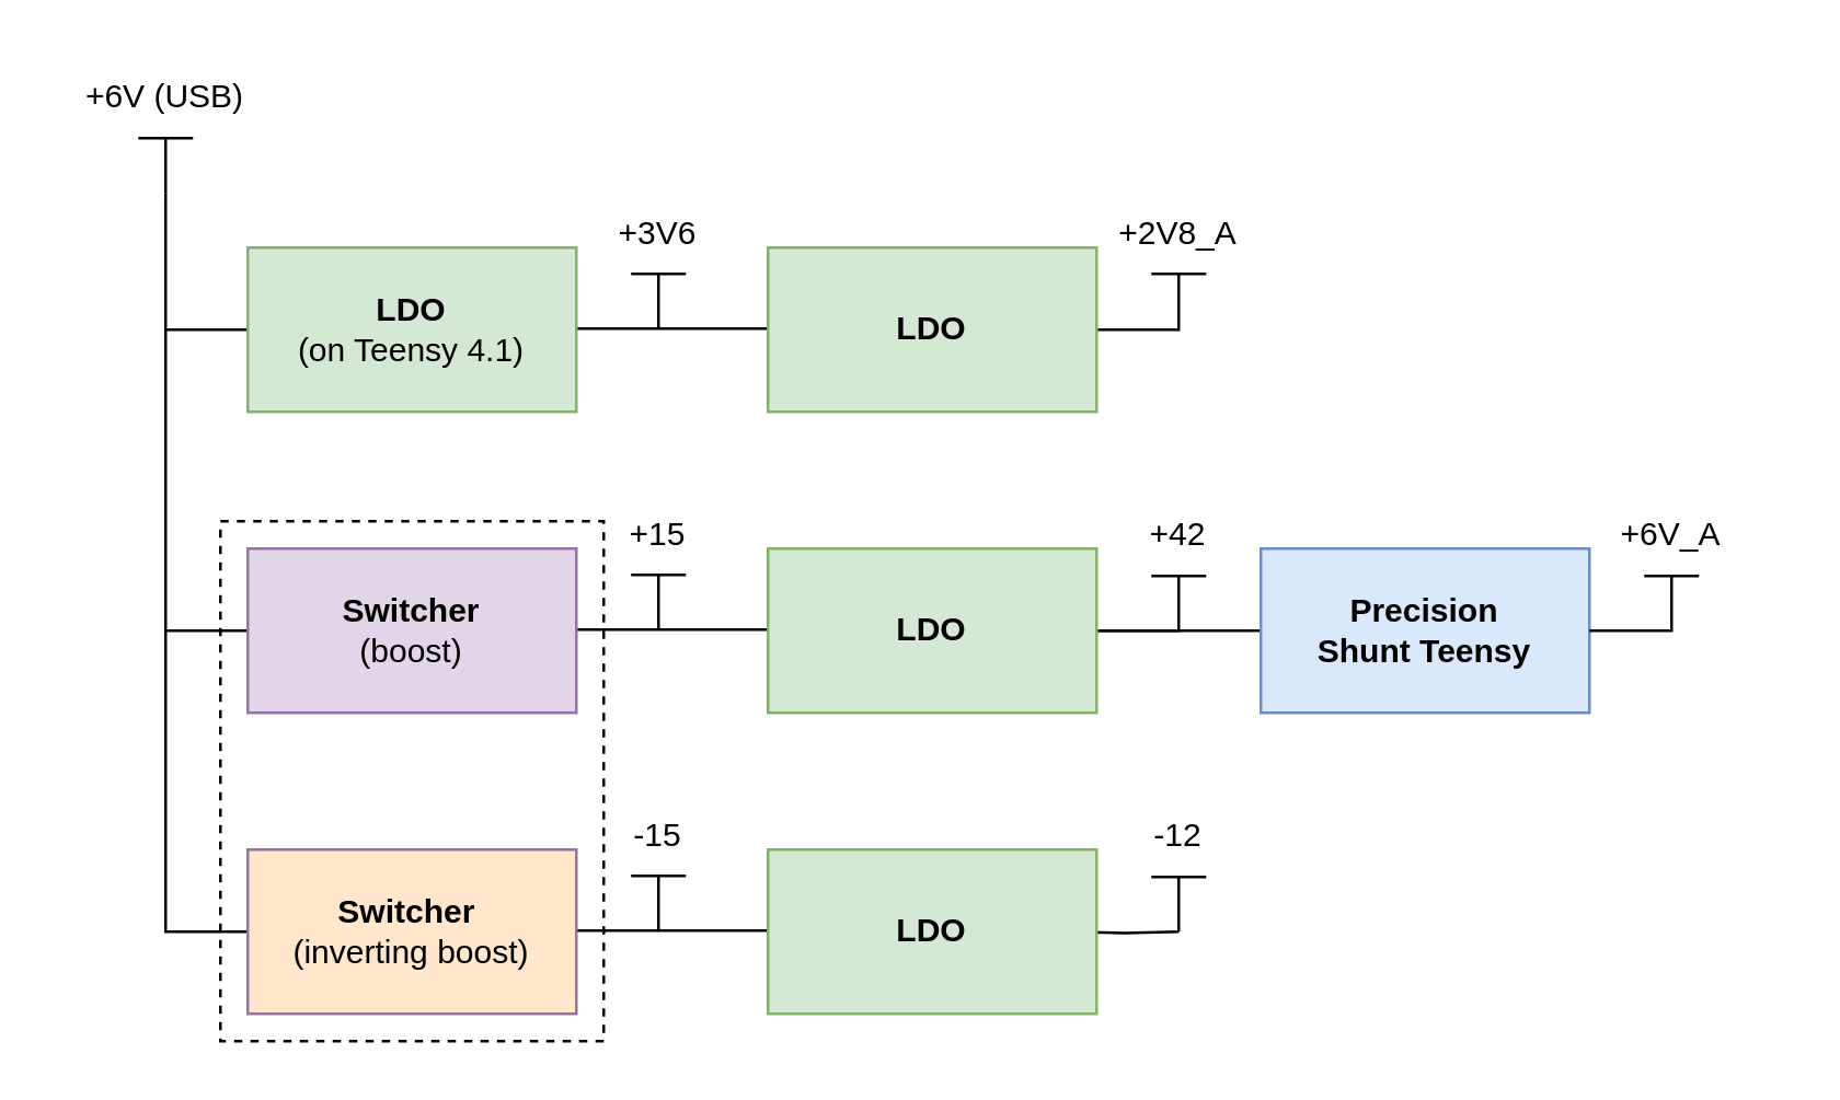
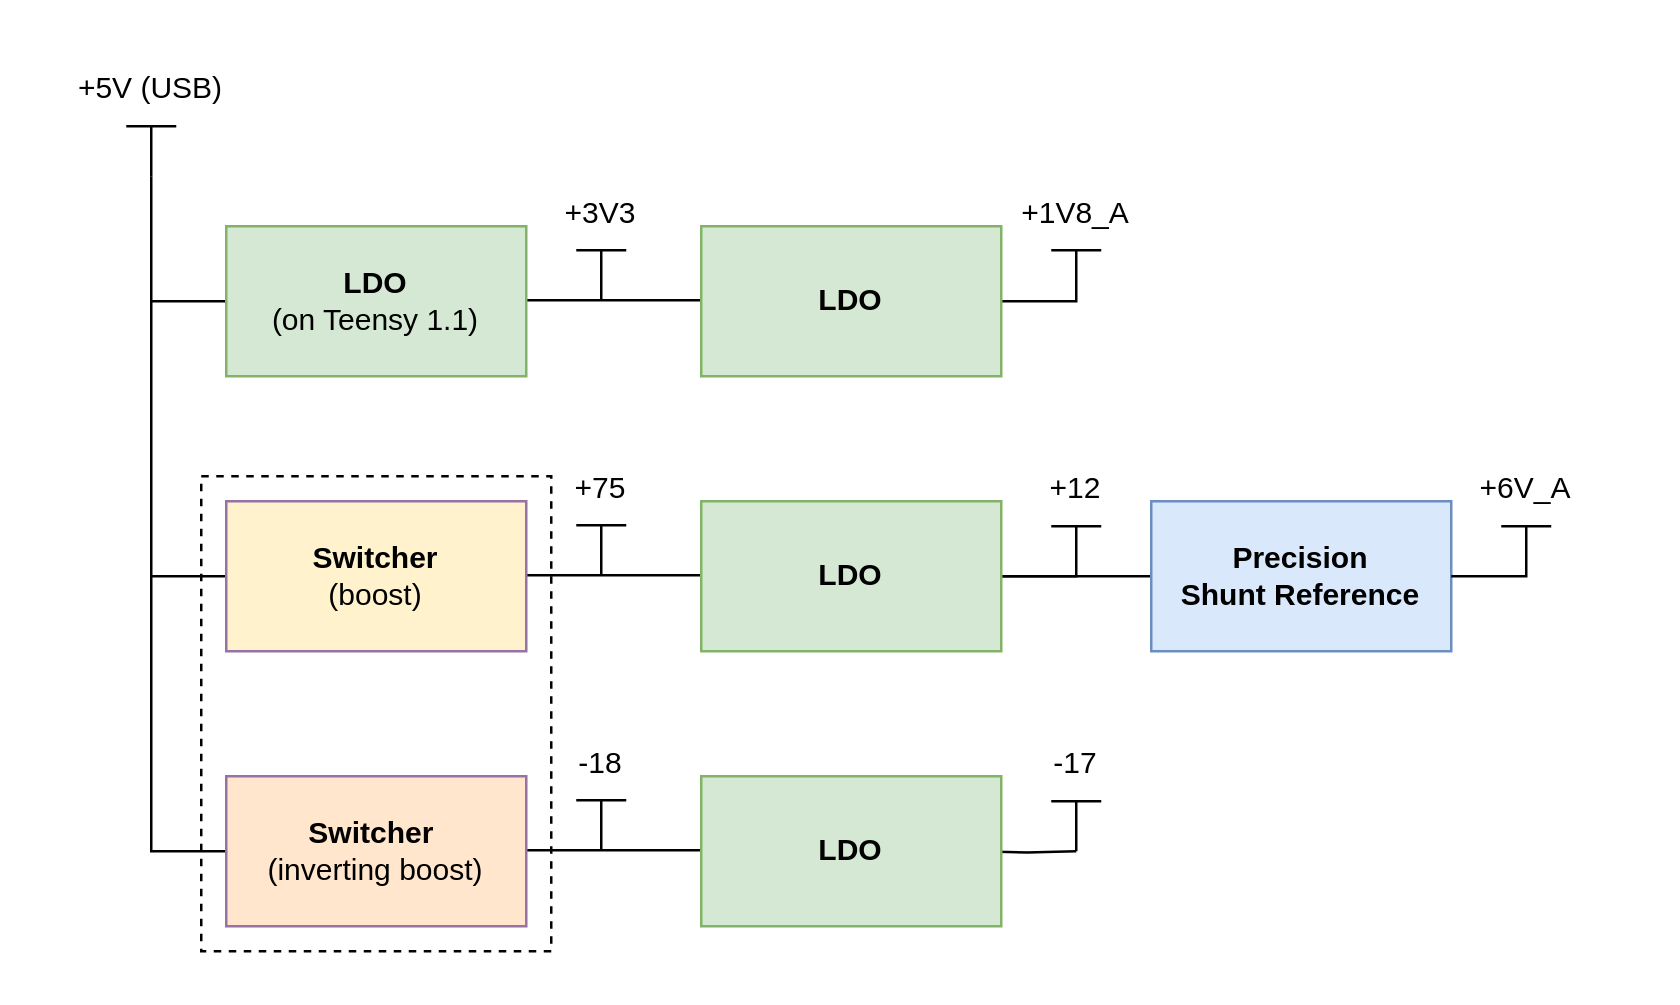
  <mxCell id="0" />
  <mxCell id="1" parent="0" />
  <mxCell id="2" style="edgeStyle=orthogonalEdgeStyle;rounded=0;orthogonalLoop=1;jettySize=auto;html=1;exitX=0;exitY=0.5;exitDx=0;exitDy=0;endArrow=none;endFill=0;" parent="1" source="4" edge="1"><mxGeometry relative="1" as="geometry"><mxPoint x="60" y="70" as="targetPoint" /><Array as="points"><mxPoint x="60" y="120" /><mxPoint x="60" y="70" /></Array></mxGeometry></mxCell>
  <mxCell id="3" style="edgeStyle=orthogonalEdgeStyle;rounded=0;orthogonalLoop=1;jettySize=auto;html=1;exitX=1;exitY=0.5;exitDx=0;exitDy=0;entryX=0;entryY=0.5;entryDx=0;entryDy=0;endArrow=none;endFill=0;" parent="1" edge="1"><mxGeometry relative="1" as="geometry"><mxPoint x="200" y="119.6" as="sourcePoint" /><mxPoint x="280" y="119.6" as="targetPoint" /></mxGeometry></mxCell>
- <mxCell id="4" value="&lt;b&gt;LDO&lt;/b&gt;&lt;br&gt;(on Teensy 4.1)" style="rounded=0;whiteSpace=wrap;html=1;fillColor=#d5e8d4;strokeColor=#82b366;" parent="1" vertex="1"><mxGeometry x="90" y="90" width="120" height="60" as="geometry" /></mxCell>
+ <mxCell id="4" value="&lt;b&gt;LDO&lt;/b&gt;&lt;br&gt;(on Teensy 1.1)" style="rounded=0;whiteSpace=wrap;html=1;fillColor=#d5e8d4;strokeColor=#82b366;" parent="1" vertex="1"><mxGeometry x="90" y="90" width="120" height="60" as="geometry" /></mxCell>
  <mxCell id="5" style="edgeStyle=orthogonalEdgeStyle;rounded=0;orthogonalLoop=1;jettySize=auto;html=1;exitX=0;exitY=0.5;exitDx=0;exitDy=0;endArrow=none;endFill=0;" parent="1" source="7" edge="1"><mxGeometry relative="1" as="geometry"><mxPoint x="60" y="120" as="targetPoint" /><Array as="points"><mxPoint x="60" y="230" /><mxPoint x="60" y="120" /></Array></mxGeometry></mxCell>
  <mxCell id="6" style="edgeStyle=orthogonalEdgeStyle;rounded=0;orthogonalLoop=1;jettySize=auto;html=1;exitX=1;exitY=0.5;exitDx=0;exitDy=0;entryX=0;entryY=0.5;entryDx=0;entryDy=0;endArrow=none;endFill=0;" parent="1" edge="1"><mxGeometry relative="1" as="geometry"><mxPoint x="200" y="229.6" as="sourcePoint" /><mxPoint x="280" y="229.6" as="targetPoint" /></mxGeometry></mxCell>
- <mxCell id="7" value="&lt;b&gt;Switcher&lt;/b&gt;&lt;br&gt;(boost)" style="rounded=0;whiteSpace=wrap;html=1;fillColor=#e1d5e7;strokeColor=#9673a6;" parent="1" vertex="1"><mxGeometry x="90" y="200" width="120" height="60" as="geometry" /></mxCell>
+ <mxCell id="7" value="&lt;b&gt;Switcher&lt;/b&gt;&lt;br&gt;(boost)" style="rounded=0;whiteSpace=wrap;html=1;fillColor=#fff2cc;strokeColor=#9673a6;" parent="1" vertex="1"><mxGeometry x="90" y="200" width="120" height="60" as="geometry" /></mxCell>
  <mxCell id="8" style="edgeStyle=orthogonalEdgeStyle;rounded=0;orthogonalLoop=1;jettySize=auto;html=1;exitX=1;exitY=0.5;exitDx=0;exitDy=0;endArrow=none;endFill=0;entryX=0.5;entryY=1;entryDx=0;entryDy=0;" parent="1" target="30" edge="1"><mxGeometry relative="1" as="geometry"><mxPoint x="460" y="210" as="targetPoint" /><Array as="points"><mxPoint x="430" y="230" /></Array><mxPoint x="390" y="230" as="sourcePoint" /></mxGeometry></mxCell>
  <mxCell id="9" style="edgeStyle=orthogonalEdgeStyle;rounded=0;orthogonalLoop=1;jettySize=auto;html=1;exitX=1;exitY=0.5;exitDx=0;exitDy=0;entryX=0;entryY=0.5;entryDx=0;entryDy=0;fontSize=12;startArrow=none;startFill=0;endArrow=none;endFill=0;" parent="1" edge="1"><mxGeometry relative="1" as="geometry"><mxPoint x="390" y="230" as="sourcePoint" /><mxPoint x="480" y="230" as="targetPoint" /></mxGeometry></mxCell>
  <mxCell id="10" value="&lt;b&gt;LDO&lt;/b&gt;" style="rounded=0;whiteSpace=wrap;html=1;fillColor=#d5e8d4;strokeColor=#82b366;" parent="1" vertex="1"><mxGeometry x="280" y="200" width="120" height="60" as="geometry" /></mxCell>
  <mxCell id="11" style="edgeStyle=orthogonalEdgeStyle;rounded=0;orthogonalLoop=1;jettySize=auto;html=1;exitX=1;exitY=0.5;exitDx=0;exitDy=0;entryX=0;entryY=0.5;entryDx=0;entryDy=0;endArrow=none;endFill=0;" parent="1" edge="1"><mxGeometry relative="1" as="geometry"><mxPoint x="200" y="339.6" as="sourcePoint" /><mxPoint x="280" y="339.6" as="targetPoint" /></mxGeometry></mxCell>
  <mxCell id="12" style="edgeStyle=orthogonalEdgeStyle;rounded=0;orthogonalLoop=1;jettySize=auto;html=1;exitX=0;exitY=0.5;exitDx=0;exitDy=0;endArrow=none;endFill=0;" parent="1" source="13" edge="1"><mxGeometry relative="1" as="geometry"><mxPoint x="60" y="230" as="targetPoint" /><Array as="points"><mxPoint x="60" y="340" /><mxPoint x="60" y="230" /></Array></mxGeometry></mxCell>
  <mxCell id="13" value="&lt;b&gt;Switcher&lt;/b&gt;&amp;nbsp;&lt;br&gt;(inverting boost)" style="rounded=0;whiteSpace=wrap;html=1;fillColor=#ffe6cc;strokeColor=#9673a6;" parent="1" vertex="1"><mxGeometry x="90" y="310" width="120" height="60" as="geometry" /></mxCell>
  <mxCell id="14" style="edgeStyle=orthogonalEdgeStyle;rounded=0;orthogonalLoop=1;jettySize=auto;html=1;exitX=1;exitY=0.5;exitDx=0;exitDy=0;endArrow=none;endFill=0;" parent="1" edge="1"><mxGeometry relative="1" as="geometry"><mxPoint x="430" y="340" as="targetPoint" /><mxPoint x="390" y="340" as="sourcePoint" /></mxGeometry></mxCell>
  <mxCell id="15" value="&lt;b&gt;LDO&lt;/b&gt;" style="rounded=0;whiteSpace=wrap;html=1;fillColor=#d5e8d4;strokeColor=#82b366;" parent="1" vertex="1"><mxGeometry x="280" y="310" width="120" height="60" as="geometry" /></mxCell>
  <mxCell id="16" style="edgeStyle=orthogonalEdgeStyle;rounded=0;orthogonalLoop=1;jettySize=auto;html=1;exitX=1;exitY=0.5;exitDx=0;exitDy=0;endArrow=none;endFill=0;entryX=0.5;entryY=1;entryDx=0;entryDy=0;" parent="1" target="25" edge="1"><mxGeometry relative="1" as="geometry"><mxPoint x="460" y="80" as="targetPoint" /><Array as="points"><mxPoint x="430" y="120" /></Array><mxPoint x="390" y="120" as="sourcePoint" /></mxGeometry></mxCell>
  <mxCell id="17" value="&lt;b&gt;LDO&lt;/b&gt;" style="rounded=0;whiteSpace=wrap;html=1;fillColor=#d5e8d4;strokeColor=#82b366;" parent="1" vertex="1"><mxGeometry x="280" y="90" width="120" height="60" as="geometry" /></mxCell>
  <mxCell id="18" value="" style="endArrow=none;html=1;rounded=0;" parent="1" edge="1"><mxGeometry width="50" height="50" relative="1" as="geometry"><mxPoint x="50" y="50" as="sourcePoint" /><mxPoint x="70" y="50" as="targetPoint" /></mxGeometry></mxCell>
  <mxCell id="19" value="" style="endArrow=none;html=1;rounded=0;" parent="1" edge="1"><mxGeometry width="50" height="50" relative="1" as="geometry"><mxPoint x="60" y="70" as="sourcePoint" /><mxPoint x="60" y="50" as="targetPoint" /></mxGeometry></mxCell>
- <mxCell id="20" value="+6V (USB)" style="text;html=1;strokeColor=none;fillColor=none;align=center;verticalAlign=middle;whiteSpace=wrap;rounded=0;" parent="1" vertex="1"><mxGeometry x="20" y="20" width="80" height="30" as="geometry" /></mxCell>
+ <mxCell id="20" value="+5V (USB)" style="text;html=1;strokeColor=none;fillColor=none;align=center;verticalAlign=middle;whiteSpace=wrap;rounded=0;" parent="1" vertex="1"><mxGeometry x="20" y="20" width="80" height="30" as="geometry" /></mxCell>
  <mxCell id="21" value="" style="endArrow=none;html=1;rounded=0;" parent="1" edge="1"><mxGeometry width="50" height="50" relative="1" as="geometry"><mxPoint x="230" y="99.6" as="sourcePoint" /><mxPoint x="250" y="99.6" as="targetPoint" /></mxGeometry></mxCell>
  <mxCell id="22" value="" style="endArrow=none;html=1;rounded=0;entryX=0.5;entryY=1;entryDx=0;entryDy=0;" parent="1" target="23" edge="1"><mxGeometry width="50" height="50" relative="1" as="geometry"><mxPoint x="240" y="119.6" as="sourcePoint" /><mxPoint x="240" y="69.6" as="targetPoint" /></mxGeometry></mxCell>
- <mxCell id="23" value="+3V6" style="text;html=1;strokeColor=none;fillColor=none;align=center;verticalAlign=middle;whiteSpace=wrap;rounded=0;" parent="1" vertex="1"><mxGeometry x="200" y="69.6" width="80" height="30" as="geometry" /></mxCell>
+ <mxCell id="23" value="+3V3" style="text;html=1;strokeColor=none;fillColor=none;align=center;verticalAlign=middle;whiteSpace=wrap;rounded=0;" parent="1" vertex="1"><mxGeometry x="200" y="69.6" width="80" height="30" as="geometry" /></mxCell>
  <mxCell id="24" value="" style="endArrow=none;html=1;rounded=0;" parent="1" edge="1"><mxGeometry width="50" height="50" relative="1" as="geometry"><mxPoint x="420" y="99.6" as="sourcePoint" /><mxPoint x="440" y="99.6" as="targetPoint" /></mxGeometry></mxCell>
- <mxCell id="25" value="+2V8_A" style="text;html=1;strokeColor=none;fillColor=none;align=center;verticalAlign=middle;whiteSpace=wrap;rounded=0;" parent="1" vertex="1"><mxGeometry x="390" y="69.6" width="80" height="30" as="geometry" /></mxCell>
+ <mxCell id="25" value="+1V8_A" style="text;html=1;strokeColor=none;fillColor=none;align=center;verticalAlign=middle;whiteSpace=wrap;rounded=0;" parent="1" vertex="1"><mxGeometry x="390" y="69.6" width="80" height="30" as="geometry" /></mxCell>
  <mxCell id="26" value="" style="endArrow=none;html=1;rounded=0;" parent="1" edge="1"><mxGeometry width="50" height="50" relative="1" as="geometry"><mxPoint x="230" y="209.6" as="sourcePoint" /><mxPoint x="250" y="209.6" as="targetPoint" /></mxGeometry></mxCell>
  <mxCell id="27" value="" style="endArrow=none;html=1;rounded=0;entryX=0.5;entryY=1;entryDx=0;entryDy=0;" parent="1" target="28" edge="1"><mxGeometry width="50" height="50" relative="1" as="geometry"><mxPoint x="240" y="229.6" as="sourcePoint" /><mxPoint x="240" y="199.6" as="targetPoint" /></mxGeometry></mxCell>
- <mxCell id="28" value="+15" style="text;html=1;strokeColor=none;fillColor=none;align=center;verticalAlign=middle;whiteSpace=wrap;rounded=0;" parent="1" vertex="1"><mxGeometry x="200" y="179.6" width="80" height="30" as="geometry" /></mxCell>
+ <mxCell id="28" value="+75" style="text;html=1;strokeColor=none;fillColor=none;align=center;verticalAlign=middle;whiteSpace=wrap;rounded=0;" parent="1" vertex="1"><mxGeometry x="200" y="179.6" width="80" height="30" as="geometry" /></mxCell>
  <mxCell id="29" value="" style="endArrow=none;html=1;rounded=0;" parent="1" edge="1"><mxGeometry width="50" height="50" relative="1" as="geometry"><mxPoint x="420" y="210" as="sourcePoint" /><mxPoint x="440" y="210" as="targetPoint" /></mxGeometry></mxCell>
- <mxCell id="30" value="+42" style="text;html=1;strokeColor=none;fillColor=none;align=center;verticalAlign=middle;whiteSpace=wrap;rounded=0;" parent="1" vertex="1"><mxGeometry x="390" y="180" width="80" height="30" as="geometry" /></mxCell>
+ <mxCell id="30" value="+12" style="text;html=1;strokeColor=none;fillColor=none;align=center;verticalAlign=middle;whiteSpace=wrap;rounded=0;" parent="1" vertex="1"><mxGeometry x="390" y="180" width="80" height="30" as="geometry" /></mxCell>
  <mxCell id="31" value="" style="endArrow=none;html=1;rounded=0;" parent="1" edge="1"><mxGeometry width="50" height="50" relative="1" as="geometry"><mxPoint x="240" y="339.6" as="sourcePoint" /><mxPoint x="240" y="319.6" as="targetPoint" /></mxGeometry></mxCell>
  <mxCell id="32" value="" style="endArrow=none;html=1;rounded=0;" parent="1" edge="1"><mxGeometry width="50" height="50" relative="1" as="geometry"><mxPoint x="230" y="319.6" as="sourcePoint" /><mxPoint x="250" y="319.6" as="targetPoint" /></mxGeometry></mxCell>
- <mxCell id="33" value="-15" style="text;html=1;strokeColor=none;fillColor=none;align=center;verticalAlign=middle;whiteSpace=wrap;rounded=0;" parent="1" vertex="1"><mxGeometry x="200" y="289.6" width="80" height="30" as="geometry" /></mxCell>
+ <mxCell id="33" value="-18" style="text;html=1;strokeColor=none;fillColor=none;align=center;verticalAlign=middle;whiteSpace=wrap;rounded=0;" parent="1" vertex="1"><mxGeometry x="200" y="289.6" width="80" height="30" as="geometry" /></mxCell>
  <mxCell id="34" value="" style="endArrow=none;html=1;rounded=0;" parent="1" edge="1"><mxGeometry width="50" height="50" relative="1" as="geometry"><mxPoint x="430" y="340" as="sourcePoint" /><mxPoint x="430" y="320" as="targetPoint" /></mxGeometry></mxCell>
  <mxCell id="35" value="" style="endArrow=none;html=1;rounded=0;" parent="1" edge="1"><mxGeometry width="50" height="50" relative="1" as="geometry"><mxPoint x="420" y="320" as="sourcePoint" /><mxPoint x="440" y="320" as="targetPoint" /></mxGeometry></mxCell>
- <mxCell id="36" value="-12" style="text;html=1;strokeColor=none;fillColor=none;align=center;verticalAlign=middle;whiteSpace=wrap;rounded=0;" parent="1" vertex="1"><mxGeometry x="390" y="290" width="80" height="30" as="geometry" /></mxCell>
+ <mxCell id="36" value="-17" style="text;html=1;strokeColor=none;fillColor=none;align=center;verticalAlign=middle;whiteSpace=wrap;rounded=0;" parent="1" vertex="1"><mxGeometry x="390" y="290" width="80" height="30" as="geometry" /></mxCell>
  <mxCell id="37" value="" style="rounded=0;whiteSpace=wrap;html=1;fillColor=none;dashed=1;" parent="1" vertex="1"><mxGeometry x="80" y="190" width="140" height="190" as="geometry" /></mxCell>
- <mxCell id="38" value="Precision &lt;br&gt;Shunt Teensy" style="rounded=0;whiteSpace=wrap;html=1;fontSize=12;strokeWidth=1;fillColor=#dae8fc;strokeColor=#6c8ebf;fontStyle=1" parent="1" vertex="1"><mxGeometry x="460" y="200" width="120" height="60" as="geometry" /></mxCell>
+ <mxCell id="38" value="Precision &lt;br&gt;Shunt Reference" style="rounded=0;whiteSpace=wrap;html=1;fontSize=12;strokeWidth=1;fillColor=#dae8fc;strokeColor=#6c8ebf;fontStyle=1" parent="1" vertex="1"><mxGeometry x="460" y="200" width="120" height="60" as="geometry" /></mxCell>
  <mxCell id="39" style="edgeStyle=orthogonalEdgeStyle;rounded=0;orthogonalLoop=1;jettySize=auto;html=1;endArrow=none;endFill=0;entryX=0.5;entryY=1;entryDx=0;entryDy=0;" parent="1" target="41" edge="1"><mxGeometry relative="1" as="geometry"><mxPoint x="640" y="210" as="targetPoint" /><Array as="points"><mxPoint x="610" y="230" /></Array><mxPoint x="580" y="230" as="sourcePoint" /></mxGeometry></mxCell>
  <mxCell id="40" value="" style="endArrow=none;html=1;rounded=0;" parent="1" edge="1"><mxGeometry width="50" height="50" relative="1" as="geometry"><mxPoint x="600" y="210" as="sourcePoint" /><mxPoint x="620" y="210" as="targetPoint" /></mxGeometry></mxCell>
  <mxCell id="41" value="+6V_A" style="text;html=1;strokeColor=none;fillColor=none;align=center;verticalAlign=middle;whiteSpace=wrap;rounded=0;" parent="1" vertex="1"><mxGeometry x="570" y="180" width="80" height="30" as="geometry" /></mxCell>
